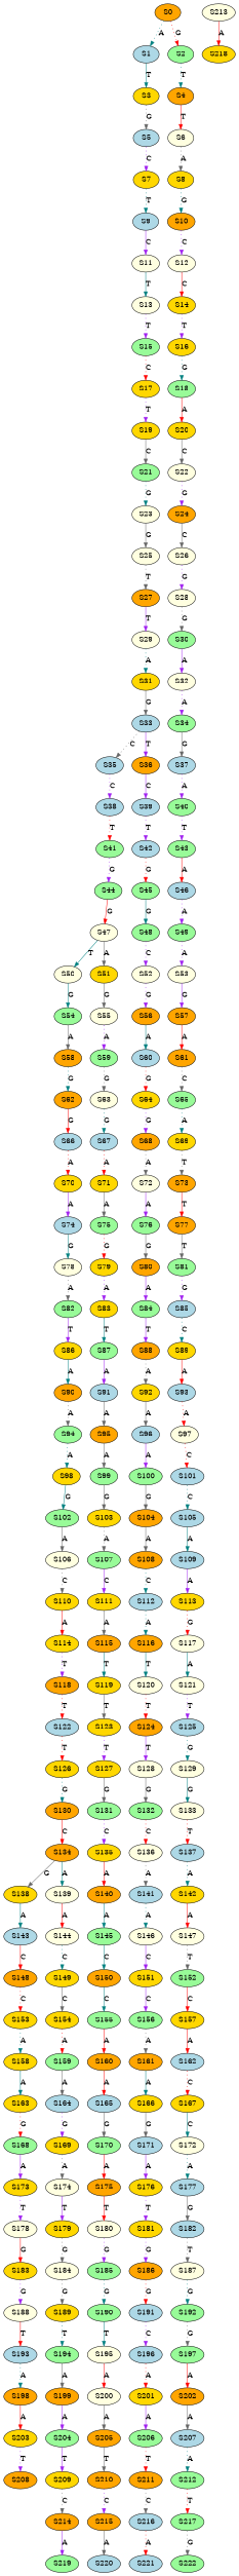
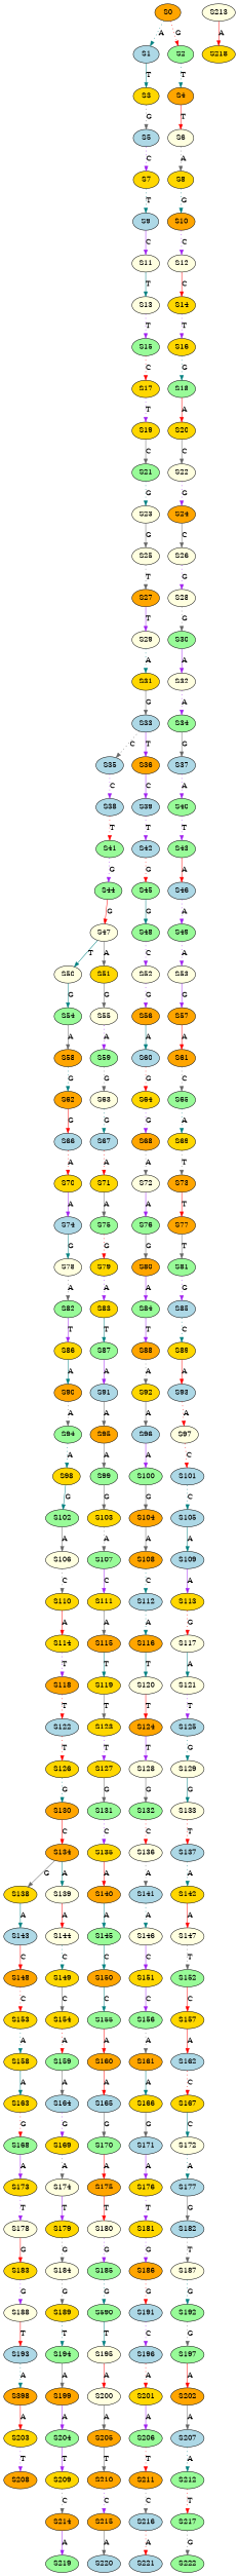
  strict digraph {
    node [fillcolor=gold style=filled]
    edge [color=gray40 style=solid]
    S0 [fillcolor=orange]
    S1 [fillcolor=lightblue]
    S2 [fillcolor=palegreen]
    S3
    S4 [fillcolor=orange]
    S5 [fillcolor=lightblue]
    S6 [fillcolor=lightyellow]
    S7
    S8
    S9 [fillcolor=lightblue]
    S10 [fillcolor=orange]
    S11 [fillcolor=lightyellow]
    S12 [fillcolor=lightyellow]
    S13 [fillcolor=lightyellow]
    S14
    S15 [fillcolor=palegreen]
    S16
    S17
    S18 [fillcolor=palegreen]
    S19
    S20
    S21 [fillcolor=palegreen]
    S22 [fillcolor=lightyellow]
    S23 [fillcolor=lightyellow]
    S24 [fillcolor=orange]
    S25 [fillcolor=lightyellow]
    S26 [fillcolor=lightyellow]
    S27 [fillcolor=orange]
    S28 [fillcolor=lightyellow]
    S29 [fillcolor=lightyellow]
    S30 [fillcolor=palegreen]
    S31
    S32 [fillcolor=lightyellow]
    S33 [fillcolor=lightblue]
    S34 [fillcolor=palegreen]
    S35 [fillcolor=lightblue]
    S36 [fillcolor=orange]
    S37 [fillcolor=lightblue]
    S38 [fillcolor=lightblue]
    S39 [fillcolor=lightblue]
    S40 [fillcolor=palegreen]
    S41 [fillcolor=palegreen]
    S42 [fillcolor=lightblue]
    S43 [fillcolor=palegreen]
    S44 [fillcolor=palegreen]
    S45 [fillcolor=palegreen]
    S46 [fillcolor=lightblue]
    S47 [fillcolor=lightyellow]
    S48 [fillcolor=palegreen]
    S49 [fillcolor=palegreen]
    S50 [fillcolor=lightyellow]
    S51
    S52 [fillcolor=lightyellow]
    S53 [fillcolor=lightyellow]
    S54 [fillcolor=palegreen]
    S55 [fillcolor=lightyellow]
    S56 [fillcolor=orange]
    S57 [fillcolor=orange]
    S58 [fillcolor=orange]
    S59 [fillcolor=palegreen]
    S60 [fillcolor=lightblue]
    S61 [fillcolor=orange]
    S62 [fillcolor=orange]
    S63 [fillcolor=lightyellow]
    S64
    S65 [fillcolor=palegreen]
    S66 [fillcolor=lightblue]
    S67 [fillcolor=lightblue]
    S68 [fillcolor=orange]
    S69
    S70
    S71
    S72 [fillcolor=lightyellow]
    S73 [fillcolor=orange]
    S74 [fillcolor=lightblue]
    S75 [fillcolor=palegreen]
    S76 [fillcolor=palegreen]
    S77 [fillcolor=orange]
    S78 [fillcolor=lightyellow]
    S79
    S80 [fillcolor=orange]
    S81 [fillcolor=palegreen]
    S82 [fillcolor=palegreen]
    S83
    S84 [fillcolor=palegreen]
    S85 [fillcolor=lightblue]
    S86
    S87 [fillcolor=palegreen]
    S88 [fillcolor=orange]
    S89
    S90 [fillcolor=orange]
    S91 [fillcolor=lightblue]
    S92
    S93 [fillcolor=lightblue]
    S94 [fillcolor=palegreen]
    S95 [fillcolor=orange]
    S96 [fillcolor=lightblue]
    S97 [fillcolor=lightyellow]
    S98
    S99 [fillcolor=palegreen]
    S100 [fillcolor=palegreen]
    S101 [fillcolor=lightblue]
    S102 [fillcolor=palegreen]
    S103
    S104 [fillcolor=orange]
    S105 [fillcolor=lightblue]
    S106 [fillcolor=lightyellow]
    S107 [fillcolor=palegreen]
    S108 [fillcolor=orange]
    S109 [fillcolor=lightblue]
    S110
    S111
    S112 [fillcolor=lightblue]
    S113
    S114
    S115 [fillcolor=orange]
    S116 [fillcolor=orange]
    S117 [fillcolor=lightyellow]
    S118 [fillcolor=orange]
    S119
    S120 [fillcolor=lightyellow]
    S121 [fillcolor=lightyellow]
    S122 [fillcolor=lightblue]
    S123
    S124 [fillcolor=orange]
    S125 [fillcolor=lightblue]
    S126
    S127
    S128 [fillcolor=lightyellow]
    S129 [fillcolor=lightyellow]
    S130 [fillcolor=orange]
    S131 [fillcolor=palegreen]
    S132 [fillcolor=palegreen]
    S133 [fillcolor=lightyellow]
    S134 [fillcolor=orange]
    S135
    S136 [fillcolor=lightyellow]
    S137 [fillcolor=lightblue]
    S138
    S139 [fillcolor=lightyellow]
    S140 [fillcolor=orange]
    S141 [fillcolor=lightblue]
    S142
    S143 [fillcolor=lightblue]
    S144 [fillcolor=lightyellow]
    S145 [fillcolor=palegreen]
    S146 [fillcolor=lightyellow]
    S147 [fillcolor=lightyellow]
    S148 [fillcolor=orange]
    S149
    S150 [fillcolor=orange]
    S151
    S152 [fillcolor=palegreen]
    S153
    S154
    S155 [fillcolor=palegreen]
    S156 [fillcolor=palegreen]
    S157
    S158
    S159 [fillcolor=palegreen]
    S160 [fillcolor=orange]
    S161 [fillcolor=orange]
    S162 [fillcolor=lightblue]
    S163
    S164 [fillcolor=lightblue]
    S165 [fillcolor=lightblue]
    S166
    S167
    S168 [fillcolor=palegreen]
    S169
    S170 [fillcolor=palegreen]
    S171 [fillcolor=lightblue]
    S172 [fillcolor=lightyellow]
    S173
    S174 [fillcolor=lightyellow]
    S175 [fillcolor=orange]
    S176
    S177 [fillcolor=lightblue]
    S178 [fillcolor=lightyellow]
    S179
    S180 [fillcolor=lightyellow]
    S181
    S182 [fillcolor=lightblue]
    S183
    S184 [fillcolor=lightyellow]
    S185 [fillcolor=palegreen]
    S186 [fillcolor=orange]
    S187 [fillcolor=lightyellow]
    S188 [fillcolor=lightyellow]
    S189
-   S190 [fillcolor=palegreen]
+   S190 [fillcolor=palegreen label=S590]
    S191 [fillcolor=lightblue]
    S192 [fillcolor=palegreen]
    S193 [fillcolor=lightblue]
    S194 [fillcolor=palegreen]
    S195 [fillcolor=lightyellow]
    S196 [fillcolor=lightblue]
    S197 [fillcolor=palegreen]
-   S198 [fillcolor=orange]
+   S198 [fillcolor=orange label=S398]
    S199 [fillcolor=orange]
    S200 [fillcolor=lightyellow]
    S201
    S202 [fillcolor=orange]
    S203
    S204 [fillcolor=palegreen]
    S205 [fillcolor=orange]
    S206 [fillcolor=palegreen]
    S207 [fillcolor=lightblue]
    S208 [fillcolor=orange]
    S209
    S210 [fillcolor=orange]
    S211 [fillcolor=orange]
    S212 [fillcolor=palegreen]
    S214 [fillcolor=orange]
    S215 [fillcolor=orange]
    S216 [fillcolor=lightblue]
    S217 [fillcolor=palegreen]
    S213 [fillcolor=lightyellow]
    S218
    S219 [fillcolor=palegreen]
    S220 [fillcolor=lightblue]
    S221 [fillcolor=lightblue]
    S222 [fillcolor=palegreen]
    S0 -> S1 [color=teal label=A style=dotted]
    S0 -> S2 [color=red label=G style=dotted]
    S1 -> S3 [color=teal label=T]
    S2 -> S4 [color=teal label=T style=dotted]
    S3 -> S5 [label=G style=dotted]
    S4 -> S6 [color=red label=T]
    S5 -> S7 [color=purple label=C style=dotted]
    S6 -> S8 [label=A style=dotted]
    S7 -> S9 [color=teal label=T style=dotted]
    S8 -> S10 [color=teal label=G style=dotted]
    S9 -> S11 [color=purple label=C]
    S10 -> S12 [color=purple label=C style=dotted]
    S11 -> S13 [color=teal label=T]
    S12 -> S14 [color=red label=C]
    S13 -> S15 [color=purple label=T style=dotted]
    S14 -> S16 [color=purple label=T style=dotted]
    S15 -> S17 [color=red label=C style=dotted]
    S16 -> S18 [color=teal label=G style=dotted]
    S17 -> S19 [color=purple label=T style=dotted]
    S18 -> S20 [color=red label=A]
    S19 -> S21 [label=C]
    S20 -> S22 [label=C]
    S21 -> S23 [color=teal label=G style=dotted]
    S22 -> S24 [color=purple label=G style=dotted]
    S23 -> S25 [label=G]
    S24 -> S26 [label=C]
    S25 -> S27 [label=T style=dotted]
    S26 -> S28 [color=purple label=G style=dotted]
    S27 -> S29 [color=purple label=T]
    S28 -> S30 [label=G style=dotted]
    S29 -> S31 [color=teal label=A style=dotted]
    S30 -> S32 [color=purple label=A]
    S31 -> S33 [label=G]
    S32 -> S34 [color=purple label=A style=dotted]
    S33 -> S35 [label=C style=dotted]
    S33 -> S36 [color=purple label=T]
    S34 -> S37 [label=G]
    S35 -> S38 [color=purple label=C style=dotted]
    S36 -> S39 [color=purple label=C]
    S37 -> S40 [color=purple label=A style=dotted]
    S38 -> S41 [color=red label=T style=dotted]
    S39 -> S42 [color=purple label=T style=dotted]
    S40 -> S43 [color=purple label=T style=dotted]
    S41 -> S44 [color=purple label=G style=dotted]
    S42 -> S45 [color=red label=G style=dotted]
    S43 -> S46 [color=red label=A]
    S44 -> S47 [color=red label=G]
    S45 -> S48 [color=teal label=G]
    S46 -> S49 [color=purple label=A style=dotted]
    S47 -> S50 [color=teal label=T]
    S47 -> S51 [label=A]
    S48 -> S52 [color=purple label=C style=dotted]
    S49 -> S53 [color=purple label=A style=dotted]
    S50 -> S54 [color=teal label=G]
    S51 -> S55 [label=G]
    S52 -> S56 [color=purple label=G style=dotted]
    S53 -> S57 [color=purple label=G]
    S54 -> S58 [label=A]
    S55 -> S59 [color=purple label=A style=dotted]
    S56 -> S60 [color=teal label=A]
    S57 -> S61 [color=red label=A]
    S58 -> S62 [color=teal label=G style=dotted]
    S59 -> S63 [label=G style=dotted]
    S60 -> S64 [color=red label=G style=dotted]
    S61 -> S65 [label=C style=dotted]
    S62 -> S66 [color=red label=G]
    S63 -> S67 [color=teal label=G style=dotted]
    S64 -> S68 [color=purple label=G style=dotted]
    S65 -> S69 [color=teal label=A style=dotted]
    S66 -> S70 [color=red label=A style=dotted]
    S67 -> S71 [color=red label=A style=dotted]
    S68 -> S72 [label=A style=dotted]
    S69 -> S73 [label=T style=dotted]
    S70 -> S74 [color=purple label=A]
    S71 -> S75 [label=A]
    S72 -> S76 [color=purple label=A]
    S73 -> S77 [color=red label=T]
    S74 -> S78 [color=teal label=G]
    S75 -> S79 [color=red label=G style=dotted]
    S76 -> S80 [label=G]
    S77 -> S81 [label=T]
    S78 -> S82 [label=A style=dotted]
    S79 -> S83 [color=purple label=A style=dotted]
    S80 -> S84 [color=purple label=A]
    S81 -> S85 [color=purple label=G style=dotted]
    S82 -> S86 [color=purple label=T]
    S83 -> S87 [color=teal label=T]
    S84 -> S88 [color=purple label=T]
    S85 -> S89 [color=teal label=C style=dotted]
    S86 -> S90 [color=teal label=A]
    S87 -> S91 [color=purple label=A]
    S88 -> S92 [label=A style=dotted]
    S89 -> S93 [color=red label=A]
    S90 -> S94 [label=A style=dotted]
    S91 -> S95 [label=A]
    S92 -> S96 [label=A]
    S93 -> S97 [color=red label=A style=dotted]
    S94 -> S98 [color=teal label=A style=dotted]
    S95 -> S99 [label=A]
    S96 -> S100 [color=purple label=A]
    S97 -> S101 [color=red label=C style=dotted]
    S98 -> S102 [color=teal label=G]
    S99 -> S103 [label=G]
    S100 -> S104 [label=G]
    S101 -> S105 [color=teal label=C style=dotted]
    S102 -> S106 [label=A]
    S103 -> S107 [label=A style=dotted]
    S104 -> S108 [label=A]
    S105 -> S109 [color=teal label=A]
    S106 -> S110 [label=C style=dotted]
    S107 -> S111 [color=purple label=C]
    S108 -> S112 [color=teal label=C style=dotted]
    S109 -> S113 [color=purple label=A]
    S110 -> S114 [color=red label=A]
    S111 -> S115 [label=A]
    S112 -> S116 [color=teal label=A style=dotted]
    S113 -> S117 [color=red label=G style=dotted]
    S114 -> S118 [color=purple label=T style=dotted]
    S115 -> S119 [color=teal label=T]
    S116 -> S120 [color=teal label=T]
    S117 -> S121 [color=teal label=A]
    S118 -> S122 [color=red label=T style=dotted]
    S119 -> S123 [label=T]
-   S120 -> S124 [color=red label=T style=dotted]
+   S120 -> S124 [color=red label=T]
    S121 -> S125 [color=purple label=T style=dotted]
    S122 -> S126 [color=red label=T style=dotted]
    S123 -> S127 [color=purple label=T style=dotted]
    S124 -> S128 [color=purple label=T]
    S125 -> S129 [color=teal label=G style=dotted]
    S126 -> S130 [color=teal label=G style=dotted]
    S127 -> S131 [label=G]
    S128 -> S132 [label=G]
    S129 -> S133 [color=teal label=G]
    S130 -> S134 [color=red label=C]
    S131 -> S135 [color=purple label=C style=dotted]
    S132 -> S136 [color=red label=C style=dotted]
    S133 -> S137 [color=red label=T style=dotted]
    S134 -> S138 [label=G]
    S134 -> S139 [color=teal label=A]
    S135 -> S140 [color=red label=A]
    S136 -> S141 [label=A style=dotted]
    S137 -> S142 [color=teal label=A style=dotted]
    S138 -> S143 [color=teal label=A]
    S139 -> S144 [color=red label=A]
    S140 -> S145 [color=teal label=A]
    S141 -> S146 [color=teal label=A style=dotted]
    S142 -> S147 [color=red label=A]
    S143 -> S148 [color=red label=C]
    S144 -> S149 [color=teal label=C style=dotted]
    S145 -> S150 [color=teal label=C]
    S146 -> S151 [color=purple label=C]
    S147 -> S152 [label=T style=dotted]
    S148 -> S153 [color=red label=C style=dotted]
    S149 -> S154 [label=C]
    S150 -> S155 [color=teal label=C]
    S151 -> S156 [color=purple label=C]
    S152 -> S157 [color=red label=C]
    S153 -> S158 [color=teal label=A style=dotted]
    S154 -> S159 [color=red label=A style=dotted]
    S155 -> S160 [color=red label=A]
    S156 -> S161 [label=A style=dotted]
    S157 -> S162 [color=red label=A]
    S158 -> S163 [color=teal label=A]
    S159 -> S164 [label=A]
    S160 -> S165 [color=red label=A]
    S161 -> S166 [color=teal label=A]
    S162 -> S167 [color=red label=C style=dotted]
    S163 -> S168 [color=red label=G style=dotted]
    S164 -> S169 [color=purple label=G style=dotted]
    S165 -> S170 [label=G]
    S166 -> S171 [label=G]
    S167 -> S172 [color=teal label=C]
    S168 -> S173 [color=purple label=A]
    S169 -> S174 [label=A style=dotted]
    S170 -> S175 [color=red label=A]
    S171 -> S176 [color=purple label=A]
    S172 -> S177 [color=teal label=A style=dotted]
    S173 -> S178 [color=purple label=T style=dotted]
    S174 -> S179 [color=purple label=T]
    S175 -> S180 [color=red label=T]
    S176 -> S181 [color=purple label=T style=dotted]
    S177 -> S182 [label=G]
    S178 -> S183 [color=red label=G]
    S179 -> S184 [label=G style=dotted]
    S180 -> S185 [color=purple label=G style=dotted]
    S181 -> S186 [color=purple label=G style=dotted]
    S182 -> S187 [label=T style=dotted]
    S183 -> S188 [color=purple label=G style=dotted]
    S184 -> S189 [label=G style=dotted]
    S185 -> S190 [color=teal label=G style=dotted]
    S186 -> S191 [color=red label=G style=dotted]
    S187 -> S192 [color=teal label=G style=dotted]
    S188 -> S193 [color=red label=T]
    S189 -> S194 [color=teal label=T style=dotted]
    S190 -> S195 [color=teal label=T]
    S191 -> S196 [color=purple label=C style=dotted]
    S192 -> S197 [label=G style=dotted]
    S193 -> S198 [color=teal label=A style=dotted]
    S194 -> S199 [label=A]
    S195 -> S200 [color=red label=A]
    S196 -> S201 [color=red label=A style=dotted]
    S197 -> S202 [color=red label=A]
    S198 -> S203 [color=red label=A]
    S199 -> S204 [color=purple label=A]
    S200 -> S205 [label=A]
    S201 -> S206 [color=purple label=A]
    S202 -> S207 [label=A]
    S203 -> S208 [color=purple label=T style=dotted]
    S204 -> S209 [color=purple label=T]
    S205 -> S210 [label=T]
    S206 -> S211 [color=red label=T style=dotted]
    S207 -> S212 [color=teal label=A style=dotted]
    S209 -> S214 [label=C style=dotted]
    S210 -> S215 [color=purple label=C style=dotted]
    S211 -> S216 [label=C style=dotted]
    S212 -> S217 [color=red label=T style=dotted]
    S214 -> S219 [color=purple label=A]
    S215 -> S220 [label=A]
    S216 -> S221 [color=red label=A style=dotted]
    S217 -> S222 [label=G style=dotted]
    S213 -> S218 [color=red label=A]
  }
